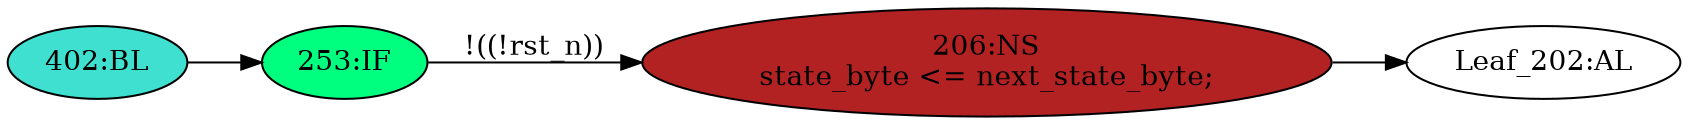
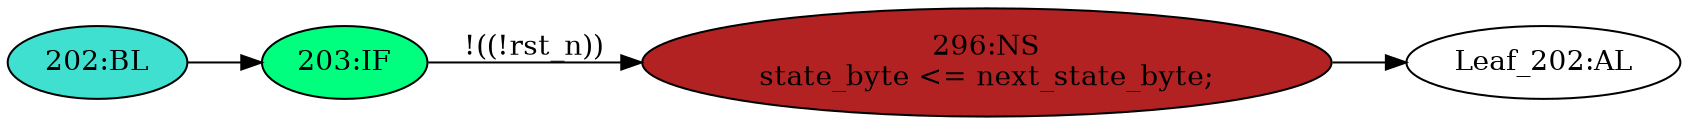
  strict digraph {
    rankdir=LR
    node [statements="[]" style=filled]
    edge [cond="[]" lineno=None]
-   n1 [ast="<pyverilog.vparser.ast.Block object at 0x7fcd1837b3d0>" fillcolor=turquoise label="402:BL" typ=Block]
-   n2 [ast="<pyverilog.vparser.ast.IfStatement object at 0x7fcd1837b410>" fillcolor=springgreen label="253:IF" typ=IfStatement]
-   n3 [ast="<pyverilog.vparser.ast.NonblockingSubstitution object at 0x7fcd1837b590>" fillcolor=firebrick label="206:NS\nstate_byte <= next_state_byte;" statements="[<pyverilog.vparser.ast.NonblockingSubstitution object at 0x7fcd1837b590>]" typ=NonblockingSubstitution]
+   n1 [ast="<pyverilog.vparser.ast.Block object at 0x7fcd1837b3d0>" fillcolor=turquoise label="202:BL" typ=Block]
+   n2 [ast="<pyverilog.vparser.ast.IfStatement object at 0x7fcd1837b410>" fillcolor=springgreen label="203:IF" typ=IfStatement]
+   n3 [ast="<pyverilog.vparser.ast.NonblockingSubstitution object at 0x7fcd1837b590>" fillcolor=firebrick label="296:NS\nstate_byte <= next_state_byte;" statements="[<pyverilog.vparser.ast.NonblockingSubstitution object at 0x7fcd1837b590>]" typ=NonblockingSubstitution]
    n4 [def_var="['state_byte']" label="Leaf_202:AL" statements="" style=""]
    n1 -> n2
    n2 -> n3 [cond="['rst_n']" label="!((!rst_n))" lineno=203]
    n3 -> n4
  }
